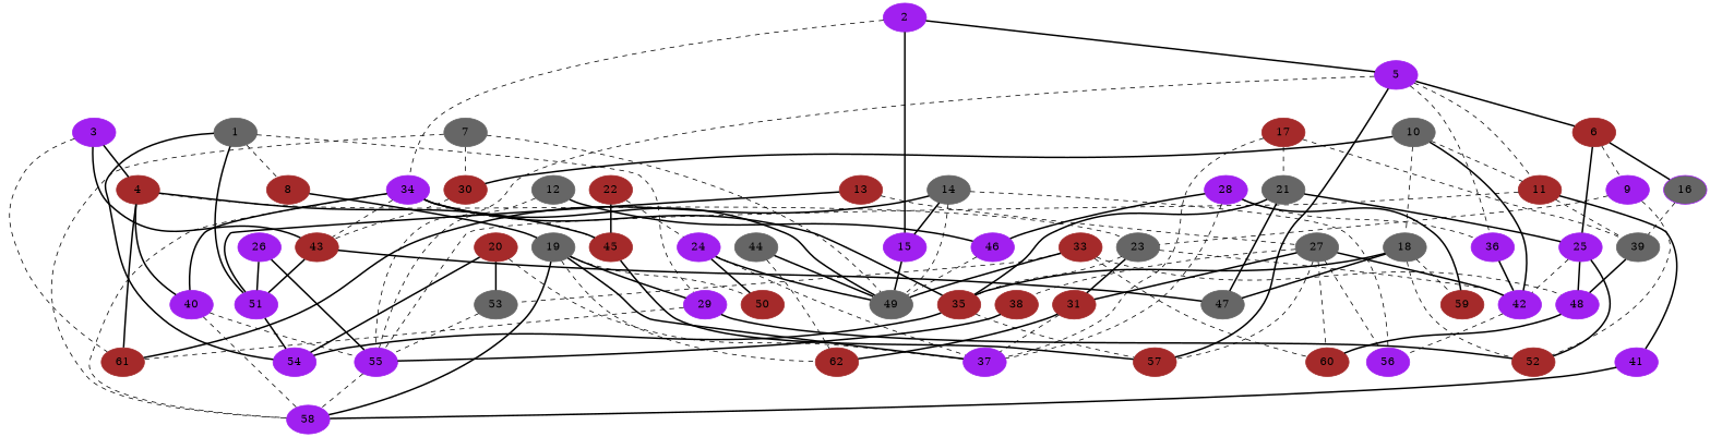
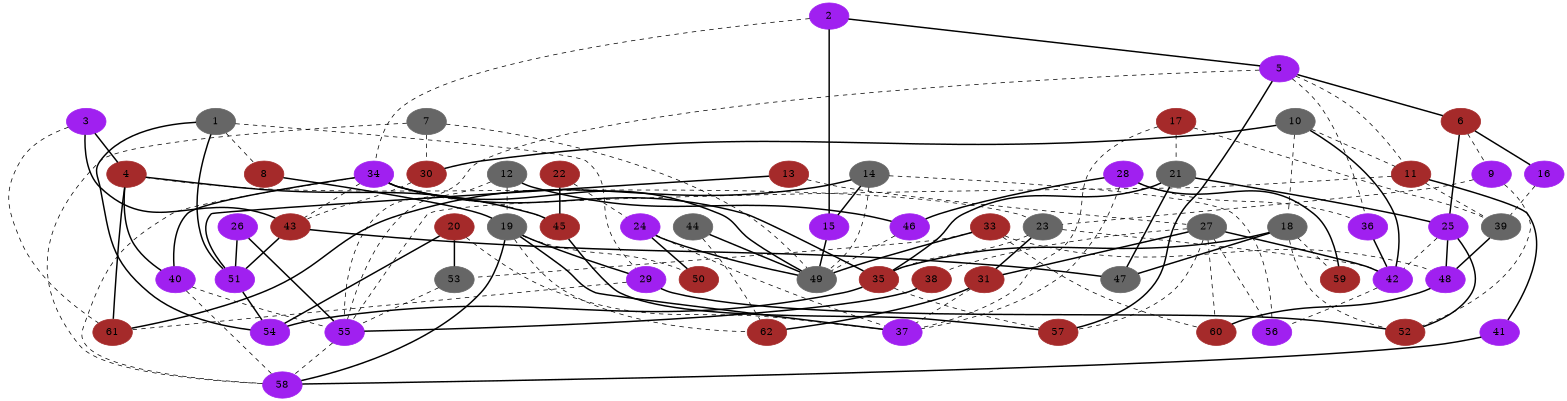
  graph {
    node [color=purple style=filled]
    edge [style=bold]
    1 [color=gray40]
    8 [color=brown]
    29
    51
    54
    19 [color=gray40]
    61 [color=brown]
    52 [color=brown]
    2
    5
    15
    34
    6 [color=brown]
    11 [color=brown]
    36
    55
    57 [color=brown]
    49 [color=gray40]
    43 [color=brown]
    40
    45 [color=brown]
    58
    35 [color=brown]
    4 [color=brown]
    3
    23 [color=gray40]
    47 [color=gray40]
    42
    31 [color=brown]
    9
-   16 [fillcolor=gray40]
+   16
    25
    39 [color=gray40]
    41
    48
    7 [color=gray40]
    30 [color=brown]
    37
    50 [color=brown]
    62 [color=brown]
    10 [color=gray40]
    18 [color=gray40]
    59 [color=brown]
    56
    12 [color=gray40]
    46
    13 [color=brown]
    27 [color=gray40]
    38 [color=brown]
    60 [color=brown]
    14 [color=gray40]
    17 [color=brown]
    21 [color=gray40]
    20 [color=brown]
    53 [color=gray40]
    22 [color=brown]
    24
    26
    28
    33 [color=brown]
    44 [color=gray40]
    1 -- 8 [style=dashed]
    1 -- 29 [style=dashed]
    1 -- 51
    1 -- 54
    8 -- 19
    29 -- 61 [style=dashed]
    29 -- 52
    51 -- 54
    19 -- 29
    19 -- 58
    19 -- 37
    19 -- 50 [style=dashed]
    19 -- 62 [style=dashed]
    2 -- 5
    2 -- 15
    2 -- 34 [style=dashed]
    5 -- 6
    5 -- 11 [style=dashed]
    5 -- 36 [style=dashed]
    5 -- 55 [style=dashed]
    5 -- 57
    15 -- 49
    34 -- 49
    34 -- 43 [style=dashed]
    34 -- 40
    34 -- 45 [style=dashed]
    34 -- 58 [style=dashed]
    34 -- 35
    6 -- 9 [style=dashed]
    6 -- 16
    6 -- 25
    11 -- 55 [style=dashed]
    11 -- 39 [style=dashed]
    11 -- 41
    36 -- 42
    55 -- 58 [style=dashed]
    43 -- 51
    43 -- 47
    40 -- 55 [style=dashed]
    40 -- 58 [style=dashed]
    45 -- 57
    35 -- 54
    35 -- 57 [style=dashed]
    4 -- 61
    4 -- 40
    4 -- 45
    4 -- 23 [style=dashed]
    3 -- 61 [style=dashed]
    3 -- 43
    3 -- 4
    23 -- 35 [style=dashed]
    23 -- 42 [style=dashed]
    23 -- 31
    42 -- 56 [style=dashed]
    31 -- 37 [style=dashed]
    31 -- 62
    9 -- 52 [style=dashed]
    9 -- 23 [style=dashed]
    16 -- 39 [style=dashed]
    25 -- 52
    25 -- 42 [style=dashed]
    25 -- 48
    39 -- 48
    41 -- 58
    48 -- 60
    7 -- 49 [style=dashed]
    7 -- 58 [style=dashed]
    7 -- 30 [style=dashed]
    30 -- 43 [style=dashed]
    10 -- 11 [style=dashed]
    10 -- 42
    10 -- 30
    10 -- 18 [style=dashed]
    18 -- 52 [style=dashed]
    18 -- 35
    18 -- 47
    18 -- 59 [style=dashed]
+   12 -- 19 [style=dashed]
    12 -- 55 [style=dashed]
    12 -- 46
    46 -- 49 [style=dashed]
    13 -- 51
    13 -- 27 [style=dashed]
    27 -- 57 [style=dashed]
    27 -- 42
    27 -- 31
    27 -- 56 [style=dashed]
    27 -- 38 [style=dashed]
    27 -- 60 [style=dashed]
    38 -- 55
    14 -- 61
    14 -- 15
    14 -- 49 [style=dashed]
    14 -- 56 [style=dashed]
    17 -- 39 [style=dashed]
    17 -- 37 [style=dashed]
    17 -- 21 [style=dashed]
    21 -- 35
    21 -- 47
    21 -- 25
    20 -- 54
    20 -- 37 [style=dashed]
    20 -- 53
    53 -- 55 [style=dashed]
    22 -- 45
    22 -- 24 [style=dashed]
    24 -- 49
    24 -- 37 [style=dashed]
    24 -- 50
    26 -- 51
    26 -- 55
    28 -- 36 [style=dashed]
    28 -- 37 [style=dashed]
    28 -- 59
    28 -- 46
    33 -- 49
    33 -- 48 [style=dashed]
    33 -- 60 [style=dashed]
    33 -- 53 [style=dashed]
    44 -- 49
    44 -- 62 [style=dashed]
  }
